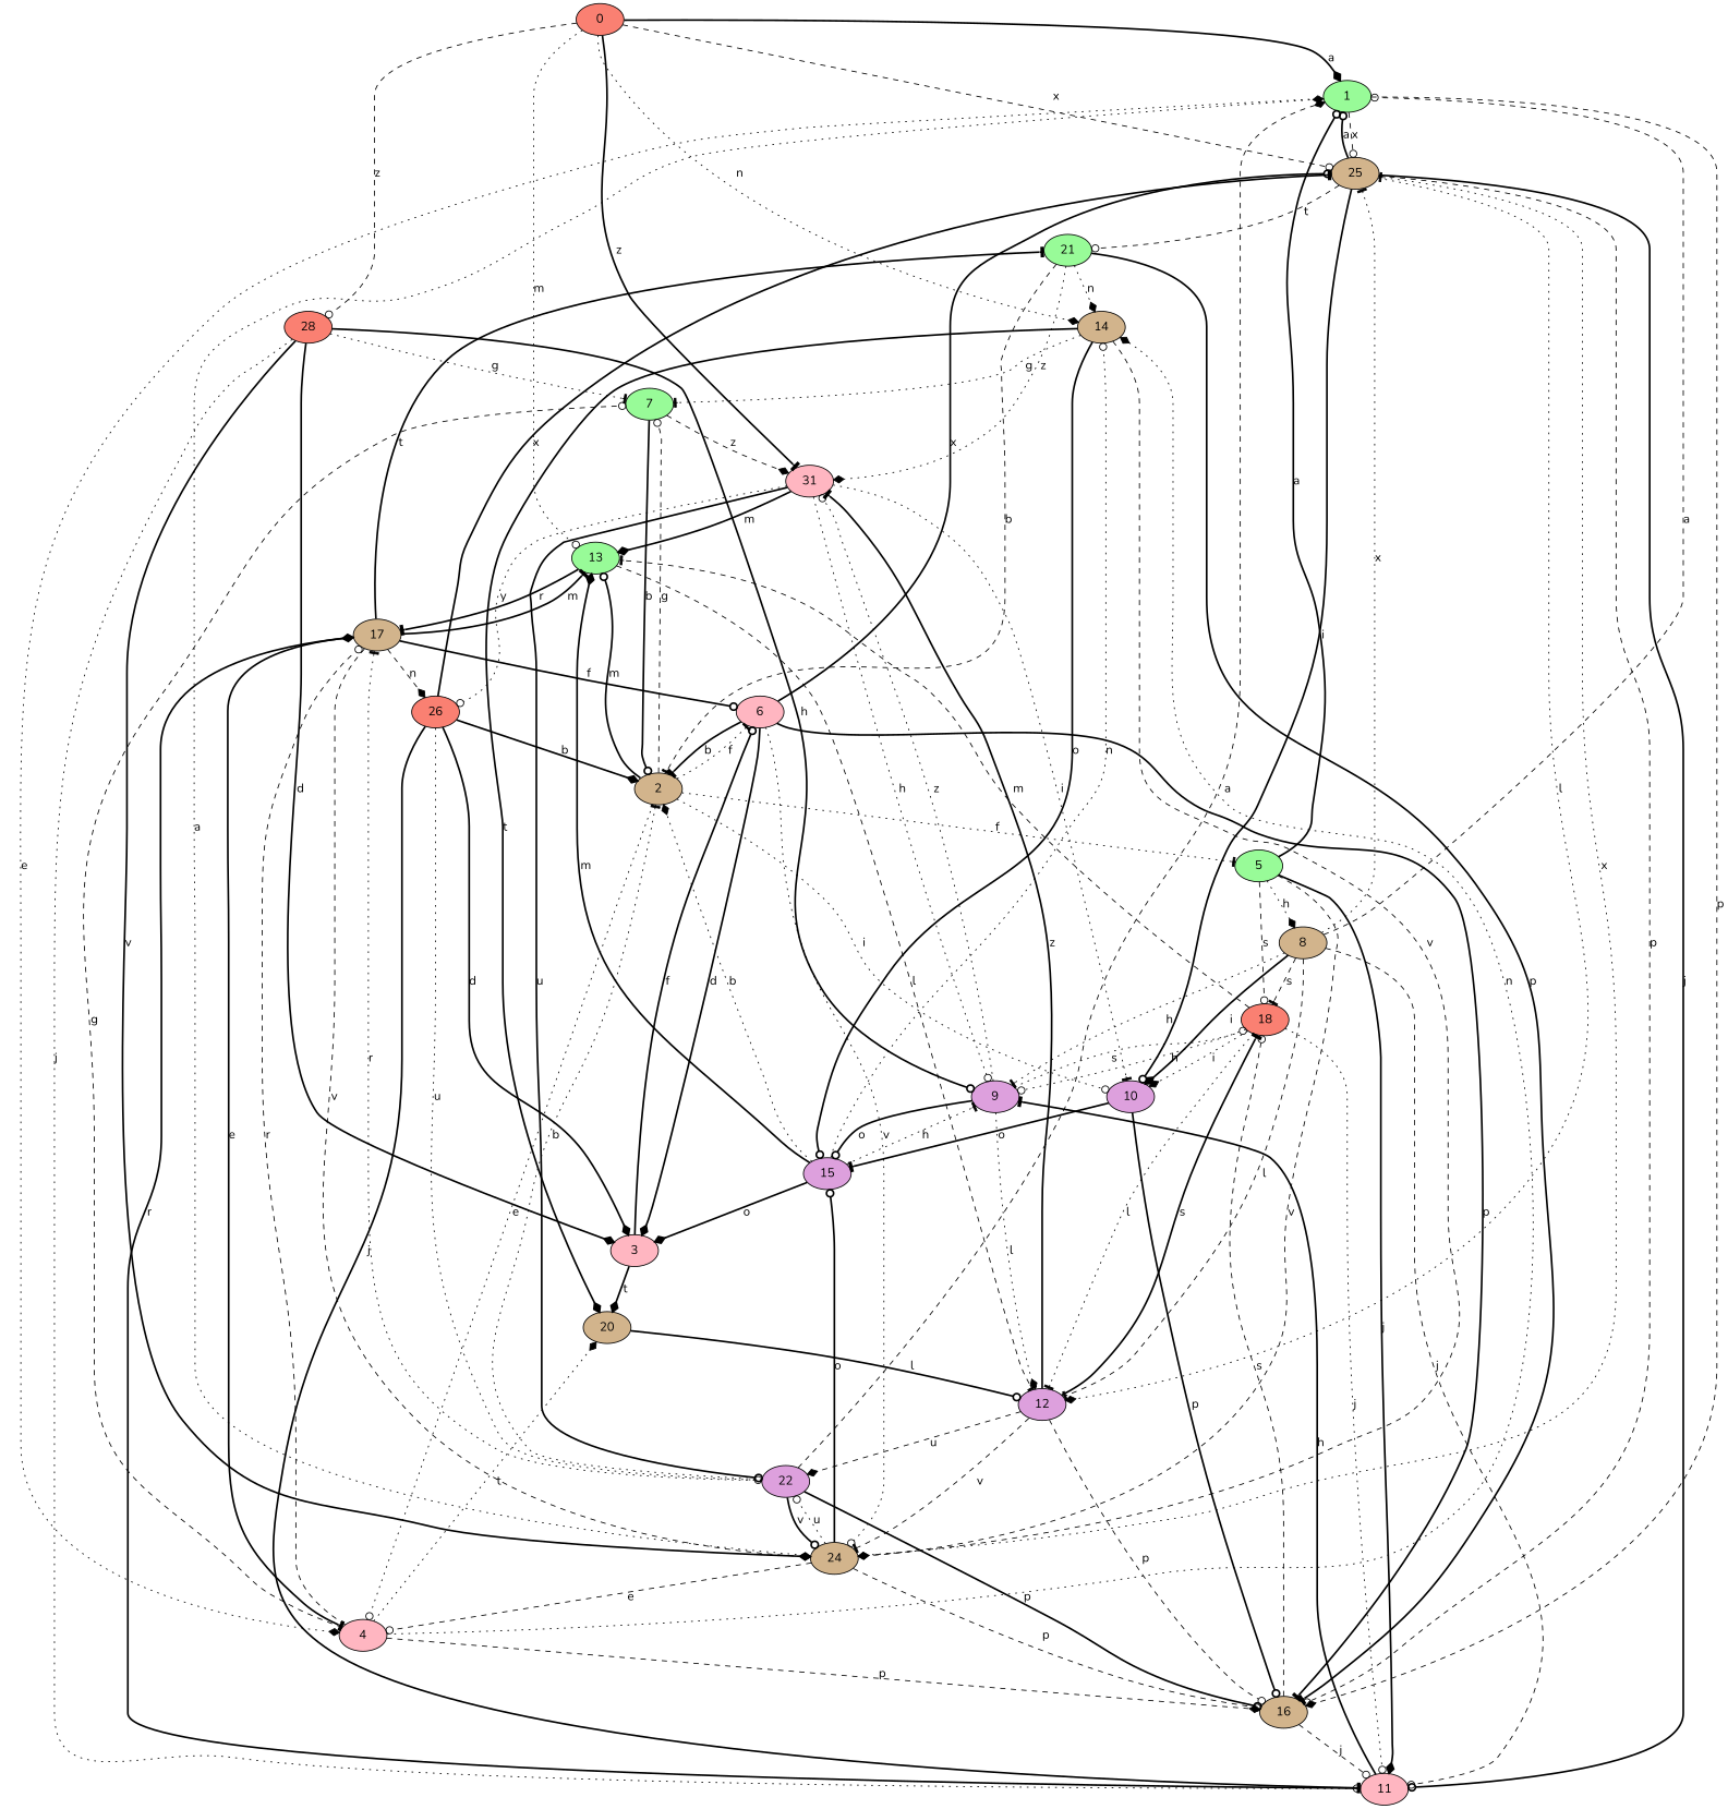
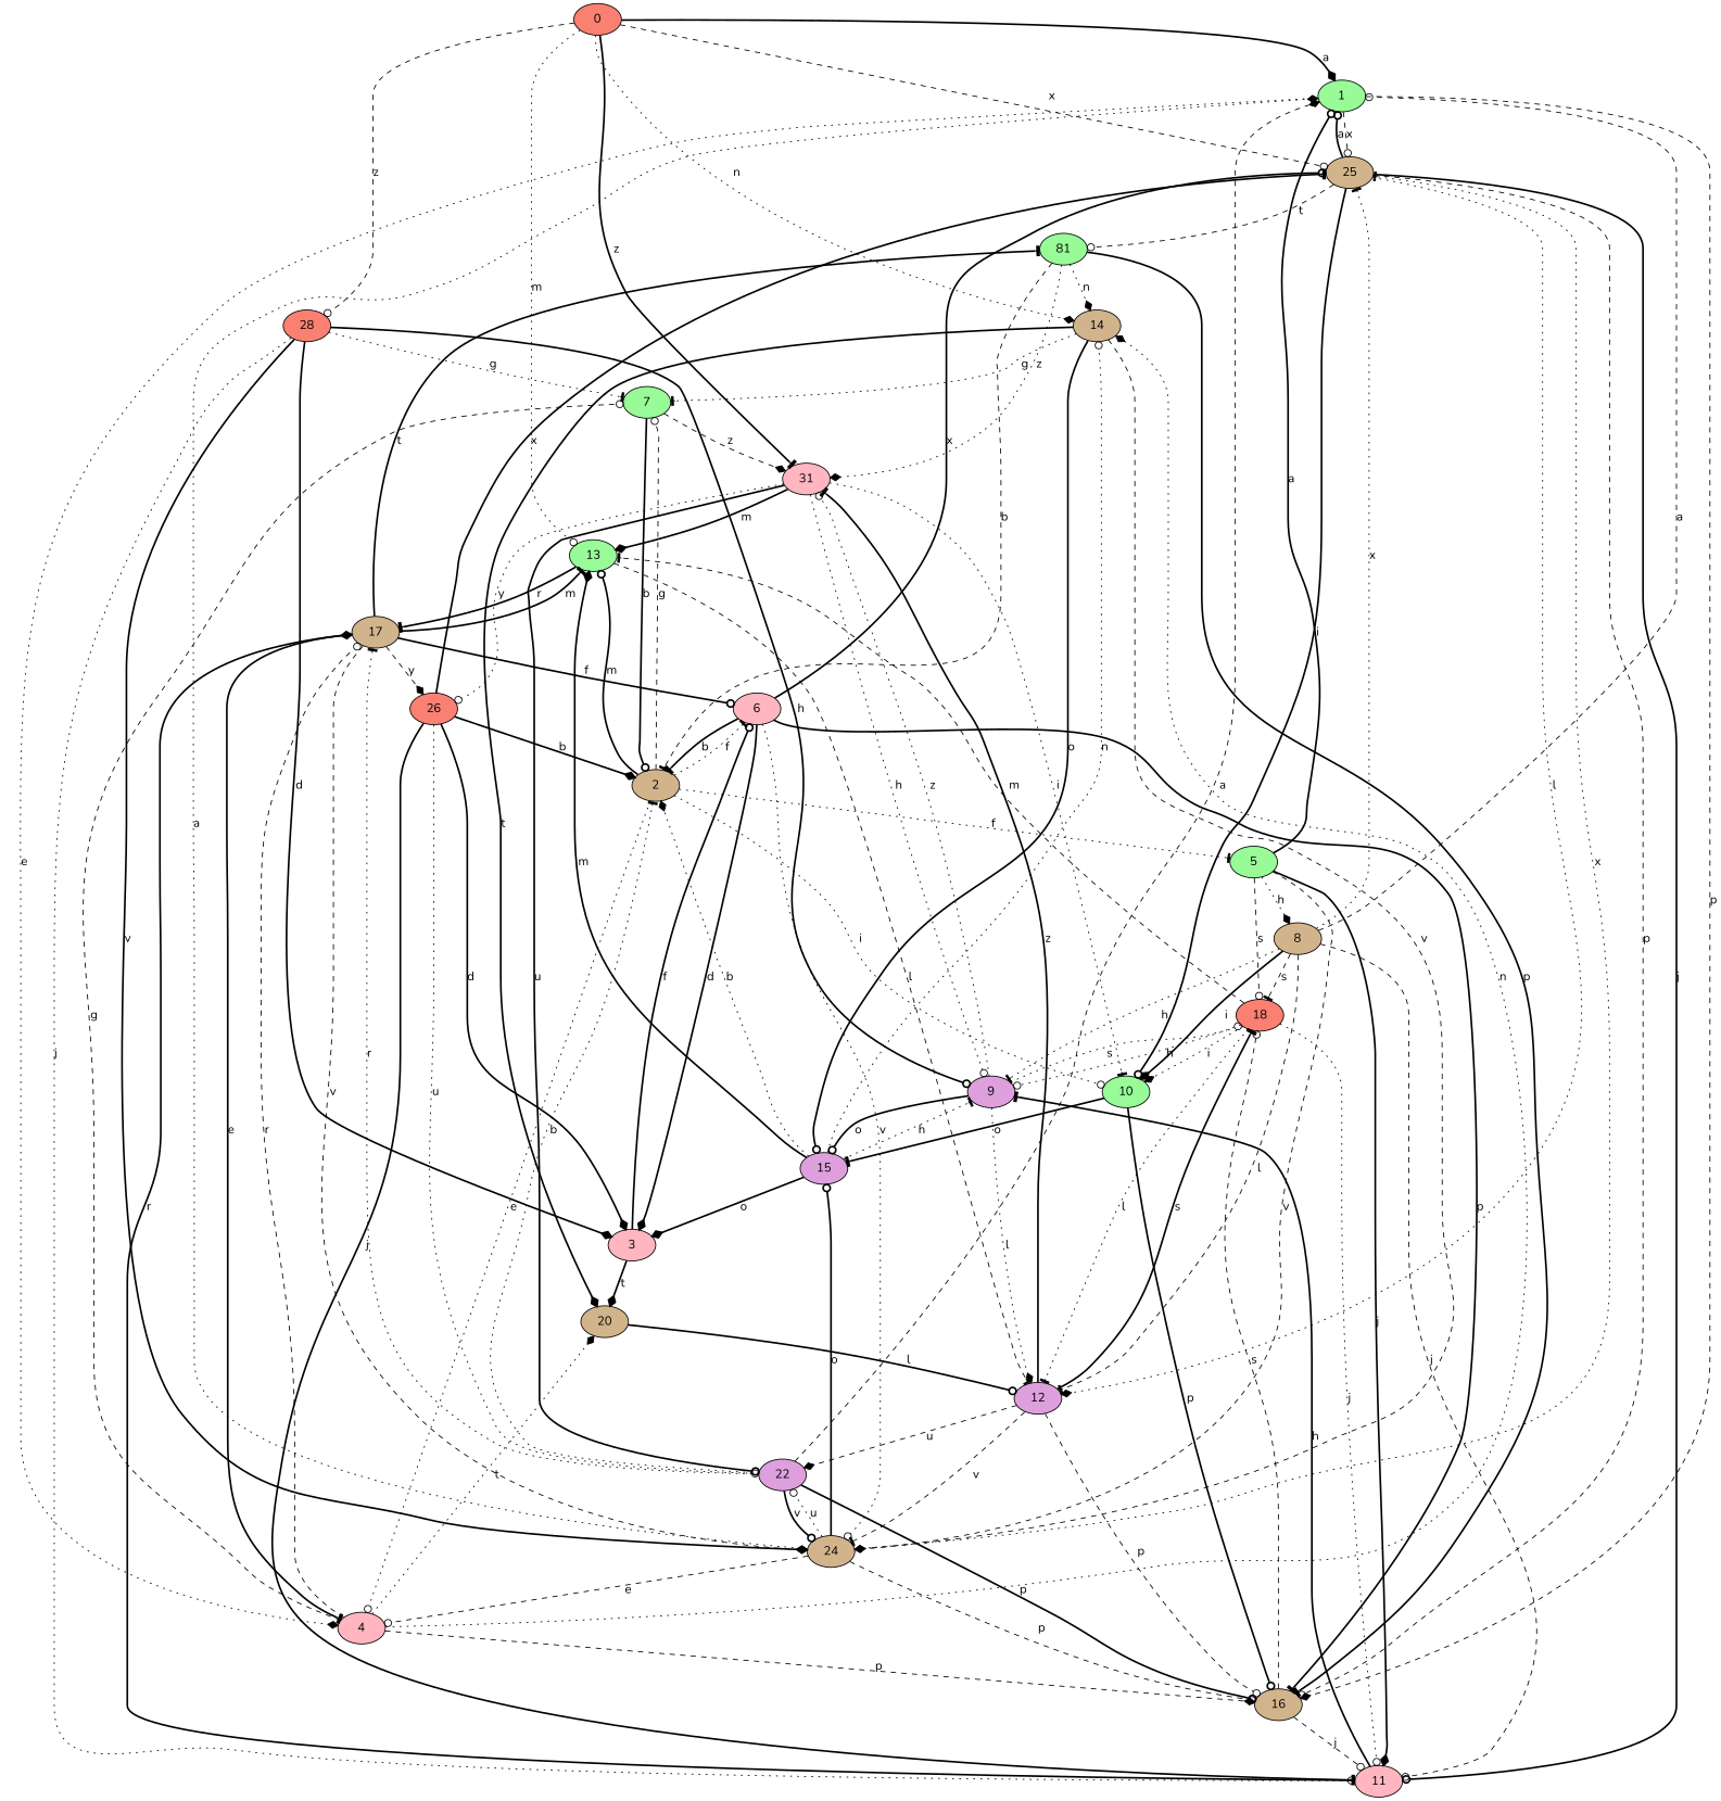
  strict digraph {
    fontname=Nunito
    node [fillcolor=tan fontname=Nunito style=filled]
    edge [arrowhead=odot fontname=Nunito style=bold]
    0 [fillcolor=salmon]
    1 [fillcolor=palegreen]
    13 [fillcolor=palegreen]
    14
    25
    28 [fillcolor=salmon]
    31 [fillcolor=lightpink]
    4 [fillcolor=lightpink]
    16
    17
    12 [fillcolor=plum]
    7 [fillcolor=palegreen]
    15 [fillcolor=plum]
    20
    24
-   10 [fillcolor=plum]
+   10 [fillcolor=palegreen]
    11 [fillcolor=lightpink]
-   21 [fillcolor=palegreen]
+   21 [fillcolor=palegreen label=81]
    3 [fillcolor=lightpink]
    9 [fillcolor=plum]
    22 [fillcolor=plum]
    26 [fillcolor=salmon]
    18 [fillcolor=salmon]
    2
    5 [fillcolor=palegreen]
    6 [fillcolor=lightpink]
    8
    0 -> 1 [arrowhead=diamond label=a]
    0 -> 13 [label=m style=dotted]
    0 -> 14 [arrowhead=diamond label=n style=dotted]
    0 -> 25 [label=x style=dashed]
    0 -> 28 [label=z style=dashed]
    0 -> 31 [arrowhead=tee label=z]
    1 -> 25 [label=x style=dashed]
    1 -> 4 [arrowhead=diamond label=e style=dotted]
    1 -> 16 [arrowhead=diamond label=p style=dashed]
    13 -> 17 [arrowhead=tee label=r]
    13 -> 12 [arrowhead=tee label=l style=dashed]
    14 -> 7 [arrowhead=tee label=g style=dotted]
    14 -> 15 [label=o]
    14 -> 20 [arrowhead=diamond label=t]
    14 -> 24 [arrowhead=diamond label=v style=dashed]
    25 -> 1 [label=a]
    25 -> 16 [label=p style=dashed]
    25 -> 12 [arrowhead=diamond label=l style=dotted]
    25 -> 10 [label=i]
    25 -> 11 [label=j]
    25 -> 21 [label=t style=dashed]
    28 -> 7 [arrowhead=tee label=g style=dotted]
    28 -> 24 [arrowhead=diamond label=v]
    28 -> 11 [label=j style=dotted]
    28 -> 3 [arrowhead=diamond label=d]
    28 -> 9 [label=h]
    31 -> 13 [arrowhead=diamond label=m]
    31 -> 10 [arrowhead=tee label=i style=dotted]
    31 -> 9 [label=h style=dotted]
    31 -> 22 [label=u]
    31 -> 26 [label=y style=dotted]
    4 -> 14 [arrowhead=diamond label=n style=dotted]
    4 -> 16 [arrowhead=diamond label=p style=dashed]
    4 -> 17 [label=r style=dashed]
    4 -> 7 [label=g style=dashed]
    4 -> 20 [arrowhead=diamond label=t style=dotted]
    16 -> 11 [label=j style=dashed]
    16 -> 18 [label=s style=dashed]
    17 -> 13 [arrowhead=tee label=m]
    17 -> 4 [arrowhead=tee label=e]
    17 -> 24 [arrowhead=diamond label=v style=dashed]
    17 -> 21 [arrowhead=tee label=t]
-   17 -> 26 [arrowhead=diamond label=n style=dashed]
+   17 -> 26 [arrowhead=diamond label=y style=dashed]
    17 -> 6 [label=f]
    12 -> 31 [arrowhead=tee label=z]
    12 -> 16 [label=p style=dashed]
    12 -> 24 [arrowhead=tee label=v style=dashed]
    12 -> 22 [arrowhead=diamond label=u style=dashed]
    12 -> 18 [arrowhead=tee label=s]
    7 -> 31 [arrowhead=diamond label=z style=dashed]
    7 -> 2 [label=b]
    15 -> 13 [arrowhead=diamond label=m]
    15 -> 14 [label=n style=dotted]
    15 -> 3 [arrowhead=diamond label=o]
    15 -> 9 [arrowhead=tee label=h style=dotted]
    15 -> 2 [arrowhead=diamond label=b style=dotted]
    20 -> 12 [label=l]
    24 -> 1 [arrowhead=diamond label=a style=dotted]
    24 -> 25 [arrowhead=tee label=x style=dotted]
    24 -> 4 [label=e style=dashed]
    24 -> 16 [label=p style=dashed]
    24 -> 15 [label=o]
    24 -> 22 [label=u style=dotted]
    10 -> 16 [label=p]
    10 -> 15 [arrowhead=tee label=o]
    11 -> 17 [arrowhead=diamond label=r]
    11 -> 9 [arrowhead=tee label=h]
    21 -> 14 [arrowhead=diamond label=n style=dotted]
    21 -> 31 [arrowhead=diamond label=z style=dotted]
    21 -> 16 [arrowhead=tee label=p]
    21 -> 2 [arrowhead=tee label=b style=dashed]
    3 -> 20 [arrowhead=diamond label=t]
    3 -> 6 [label=f]
    9 -> 31 [label=z style=dotted]
    9 -> 12 [arrowhead=diamond label=l style=dotted]
    9 -> 15 [label=o]
    9 -> 18 [label=s style=dotted]
    22 -> 1 [arrowhead=diamond label=a style=dashed]
    22 -> 16 [label=p]
    22 -> 17 [arrowhead=tee label=r style=dotted]
    22 -> 24 [label=v]
    22 -> 2 [arrowhead=tee label=b style=dotted]
    26 -> 25 [arrowhead=tee label=x]
    26 -> 11 [arrowhead=tee label=j]
    26 -> 3 [arrowhead=diamond label=d]
    26 -> 22 [label=u style=dotted]
    26 -> 2 [arrowhead=diamond label=b]
    18 -> 13 [arrowhead=tee label=m style=dashed]
    18 -> 12 [arrowhead=tee label=l style=dotted]
    18 -> 10 [arrowhead=diamond label=i style=dotted]
    18 -> 11 [label=j style=dotted]
    18 -> 9 [label=h style=dotted]
    2 -> 13 [label=m]
    2 -> 4 [label=e style=dotted]
    2 -> 7 [label=g style=dashed]
    2 -> 10 [label=i style=dotted]
    2 -> 5 [arrowhead=tee label=f style=dotted]
    2 -> 6 [arrowhead=tee label=f style=dotted]
    5 -> 1 [label=a]
    5 -> 24 [arrowhead=diamond label=v style=dashed]
    5 -> 11 [arrowhead=diamond label=j]
    5 -> 18 [label=s style=dashed]
    5 -> 8 [arrowhead=diamond label=h style=dotted]
    6 -> 25 [label=x]
    6 -> 16 [arrowhead=tee label=p]
    6 -> 24 [label=v style=dotted]
    6 -> 3 [arrowhead=diamond label=d]
    6 -> 2 [arrowhead=tee label=b]
    8 -> 1 [label=a style=dashed]
    8 -> 25 [arrowhead=tee label=x style=dotted]
    8 -> 12 [arrowhead=tee label=l style=dashed]
    8 -> 10 [arrowhead=diamond label=i]
    8 -> 11 [label=j style=dashed]
    8 -> 9 [arrowhead=tee label=h style=dotted]
    8 -> 18 [arrowhead=tee label=s style=dashed]
  }
